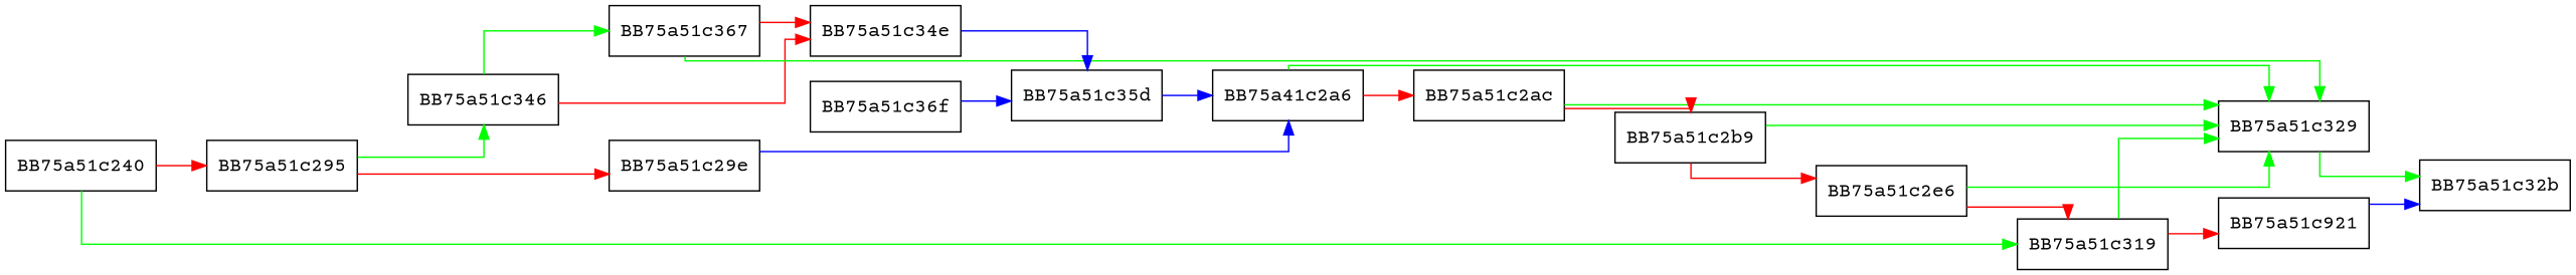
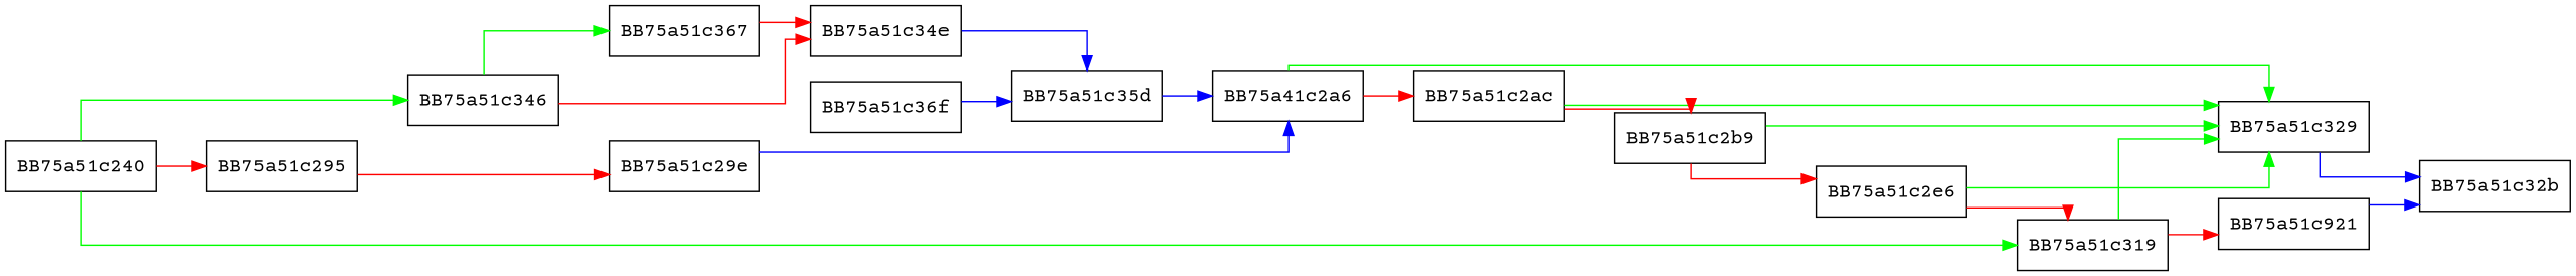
  digraph {
    fontname="Courier Prime"
    rankdir=LR
    splines=ortho
    node [fontname="Courier Prime" shape=box]
    edge [color=red fontname="Courier Prime"]
    BB75a51c240
    BB75a51c295
    BB75a51c319
    BB75a51c329
    BB75a51c32b
    BB75a51c346
    BB75a51c29e
    BB75a51c367
    BB75a51c34e
    n10 [label=BB75a41c2a6]
    BB75a51c35d
    BB75a51c2ac
    BB75a51c2b9
    BB75a51c2e6
    n15 [label=BB75a51c921]
    BB75a51c36f
    BB75a51c240 -> BB75a51c295
    BB75a51c240 -> BB75a51c319 [color=green]
-   BB75a51c295 -> BB75a51c346 [color=green]
+   BB75a51c240 -> BB75a51c346 [color=green]
    BB75a51c295 -> BB75a51c29e
    BB75a51c319 -> BB75a51c329 [color=green]
    BB75a51c319 -> n15
-   BB75a51c329 -> BB75a51c32b [color=green]
+   BB75a51c329 -> BB75a51c32b [color=blue]
    BB75a51c346 -> BB75a51c367 [color=green]
    BB75a51c346 -> BB75a51c34e
    BB75a51c29e -> n10 [color=blue]
-   BB75a51c367 -> BB75a51c329 [color=green]
    BB75a51c367 -> BB75a51c34e
    BB75a51c34e -> BB75a51c35d [color=blue]
    n10 -> BB75a51c329 [color=green]
    n10 -> BB75a51c2ac
    BB75a51c35d -> n10 [color=blue]
    BB75a51c2ac -> BB75a51c329 [color=green]
    BB75a51c2ac -> BB75a51c2b9
    BB75a51c2b9 -> BB75a51c329 [color=green]
    BB75a51c2b9 -> BB75a51c2e6
    BB75a51c2e6 -> BB75a51c319
    BB75a51c2e6 -> BB75a51c329 [color=green]
    n15 -> BB75a51c32b [color=blue]
    BB75a51c36f -> BB75a51c35d [color=blue]
  }
